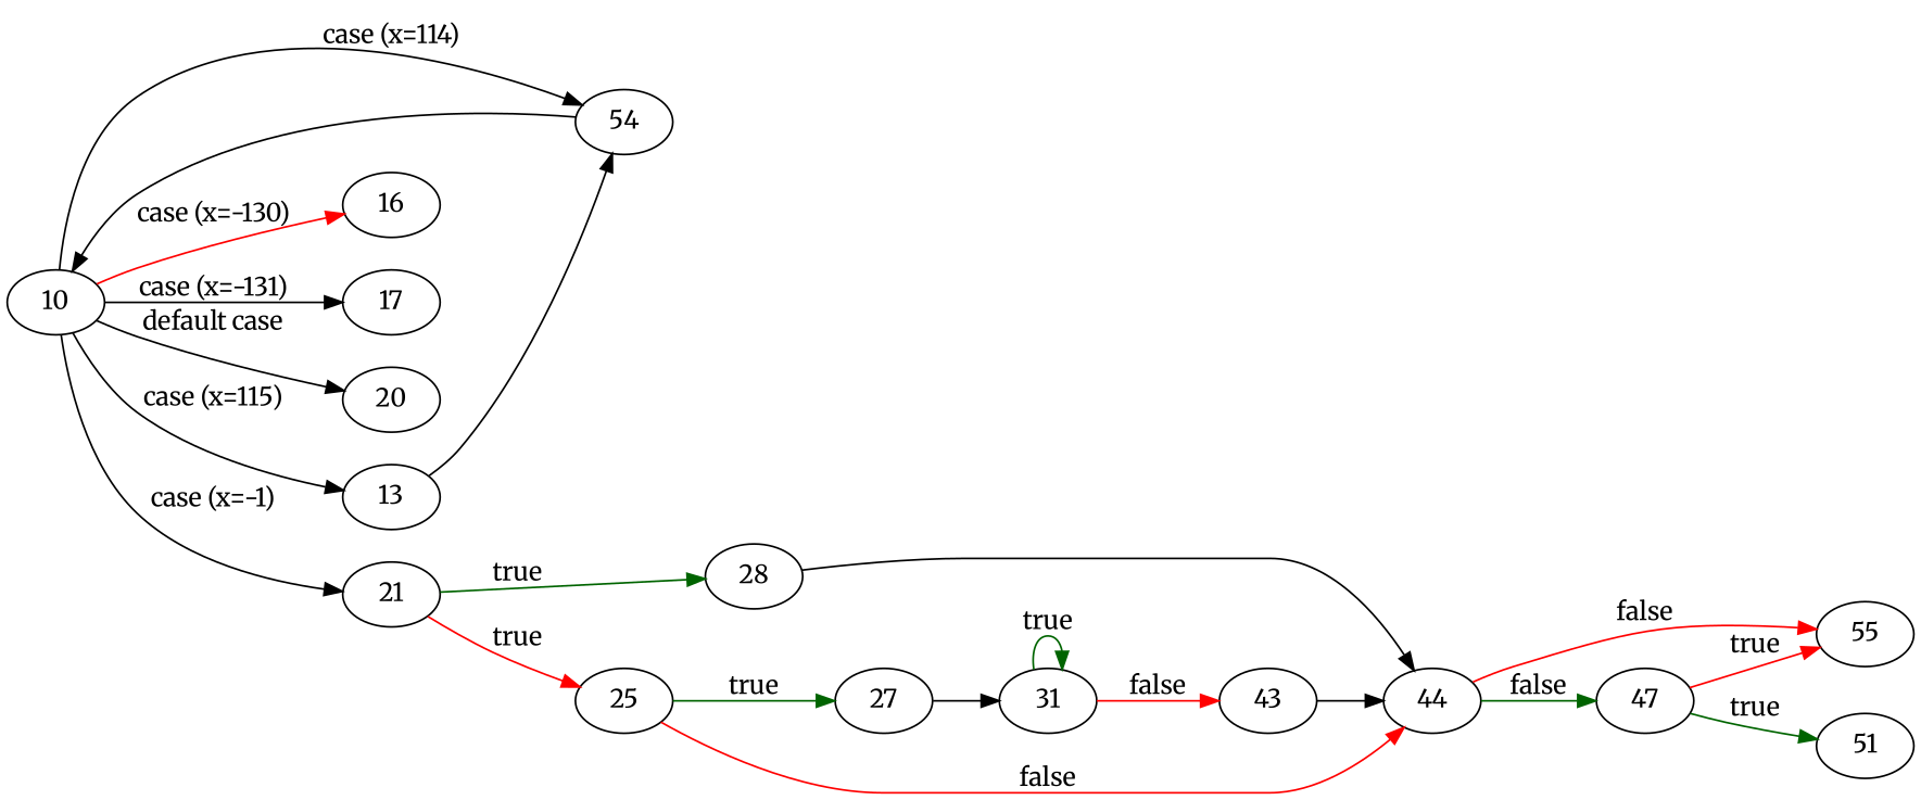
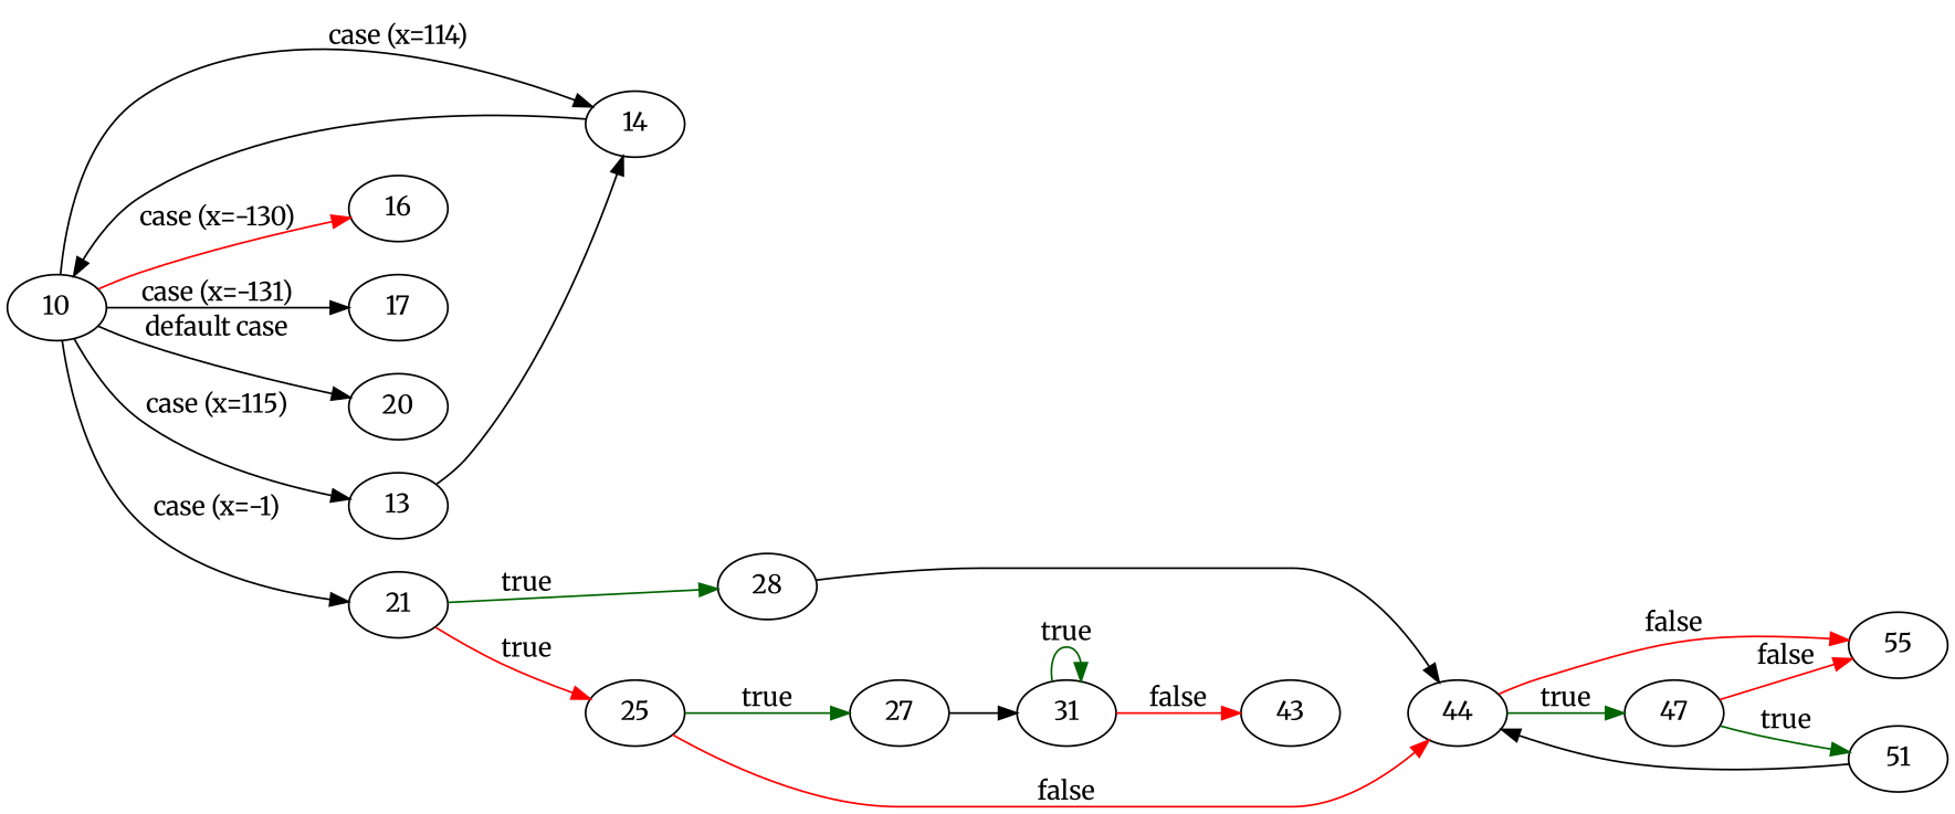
  digraph {
    fontname=Merriweather
    rankdir=LR
    node [fontname=Merriweather]
    edge [fontname=Merriweather]
    10
    13
-   14 [label=54]
+   14
    16
    17
    20
    21
    25
    28
    27
    44
    31
    47
    55
    43
    51
    10 -> 13 [label="case (x=115)"]
    10 -> 14 [label="case (x=114)"]
    10 -> 16 [color=red label="case (x=-130)"]
    10 -> 17 [label="case (x=-131)"]
    10 -> 20 [label="default case"]
    10 -> 21 [label="case (x=-1)"]
    13 -> 14
    14 -> 10
    21 -> 25 [color=red label=true]
    21 -> 28 [color=darkgreen label=true]
    25 -> 27 [color=darkgreen label=true]
    25 -> 44 [color=red label=false]
    28 -> 44
    27 -> 31
-   44 -> 47 [color=darkgreen label=false]
+   44 -> 47 [color=darkgreen label=true]
    44 -> 55 [color=red label=false]
    31 -> 31 [color=darkgreen label=true]
    31 -> 43 [color=red label=false]
-   47 -> 55 [color=red label=true]
+   47 -> 55 [color=red label=false]
    47 -> 51 [color=darkgreen label=true]
-   43 -> 44
+   51 -> 44
  }
